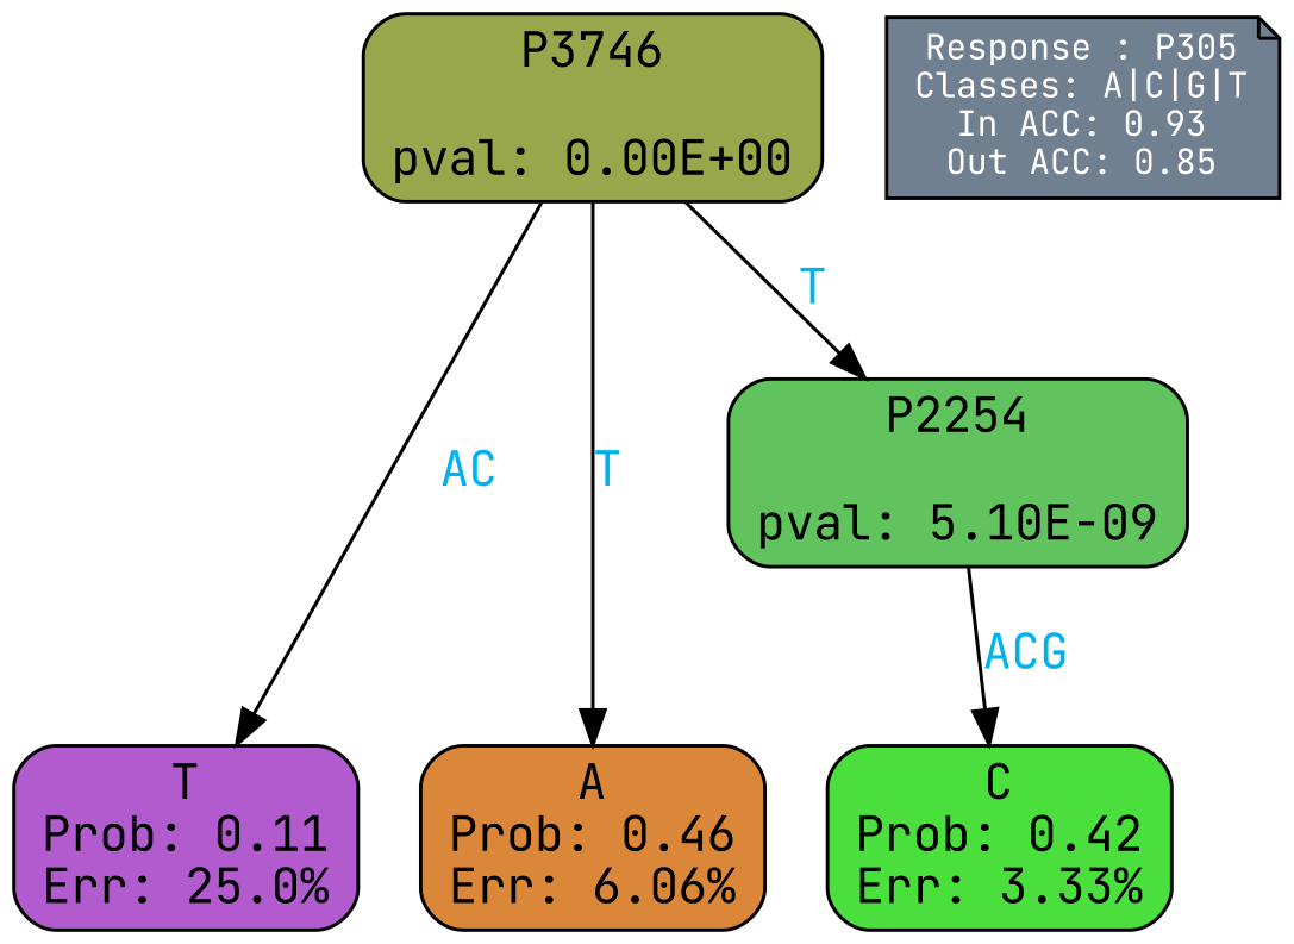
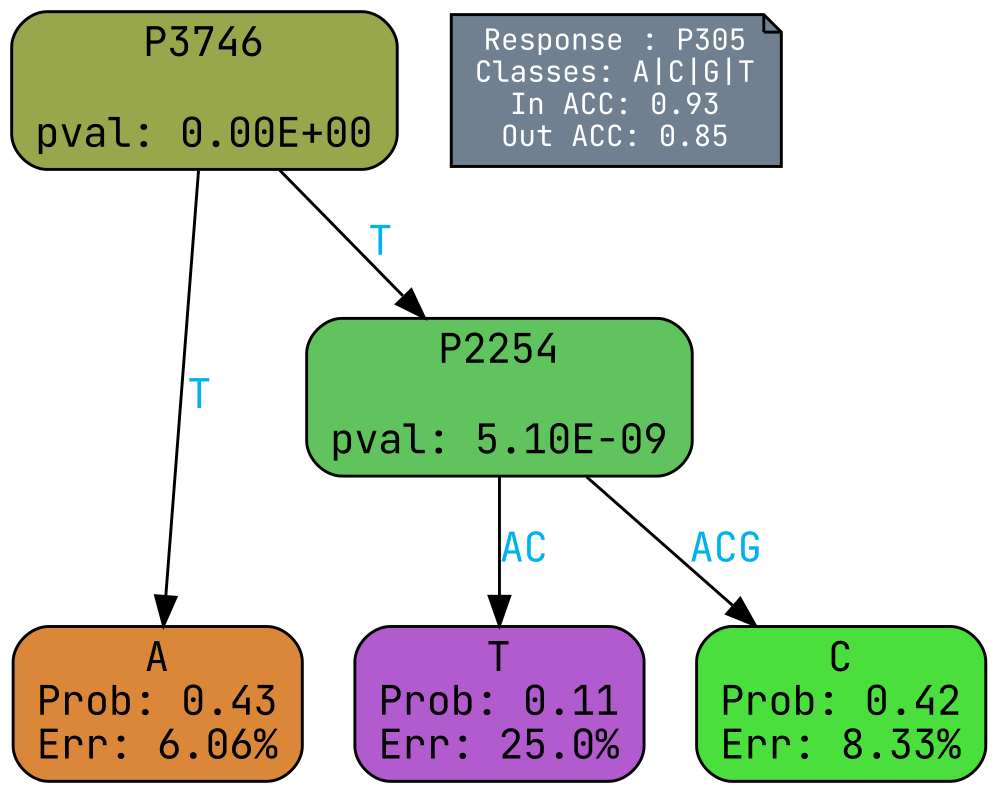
  digraph {
    fontname="JetBrains Mono"
    ranksep=equally
    splines=polylines
    node [color=black fontname="JetBrains Mono" shape=box style="filled, rounded"]
    edge [fontcolor=deepskyblue2 fontname="JetBrains Mono"]
    n1 [fillcolor="#b15bcf" label="T\nProb: 0.11\nErr: 25.0%"]
-   n2 [fillcolor="#4bdf3e" label="C\nProb: 0.42\nErr: 3.33%"]
-   n3 [fillcolor="#db8739" label="A\nProb: 0.46\nErr: 6.06%"]
+   n2 [fillcolor="#4bdf3e" label="C\nProb: 0.42\nErr: 8.33%"]
+   n3 [fillcolor="#db8739" label="A\nProb: 0.43\nErr: 6.06%"]
    n4 [align=left fillcolor=slategray fontcolor=white fontsize=10 label="Response : P305\nClasses: A|C|G|T\nIn ACC: 0.93\nOut ACC: 0.85\n" shape=note style=filled]
    n5 [fillcolor="#99a74c" label="P3746\n\npval: 0.00E+00"]
    n6 [fillcolor="#61c35d" label="P2254\n\npval: 5.10E-09"]
    subgraph sub_1 {
      rank=same
      n1
      n2
      n3
    }
    subgraph sub_2 {
      rank=same
      n4
      n5
    }
    n5 -> n3 [label=T]
    n5 -> n6 [label=T]
-   n5 -> n1 [label=AC]
+   n6 -> n1 [label=AC]
    n6 -> n2 [label=ACG]
  }
